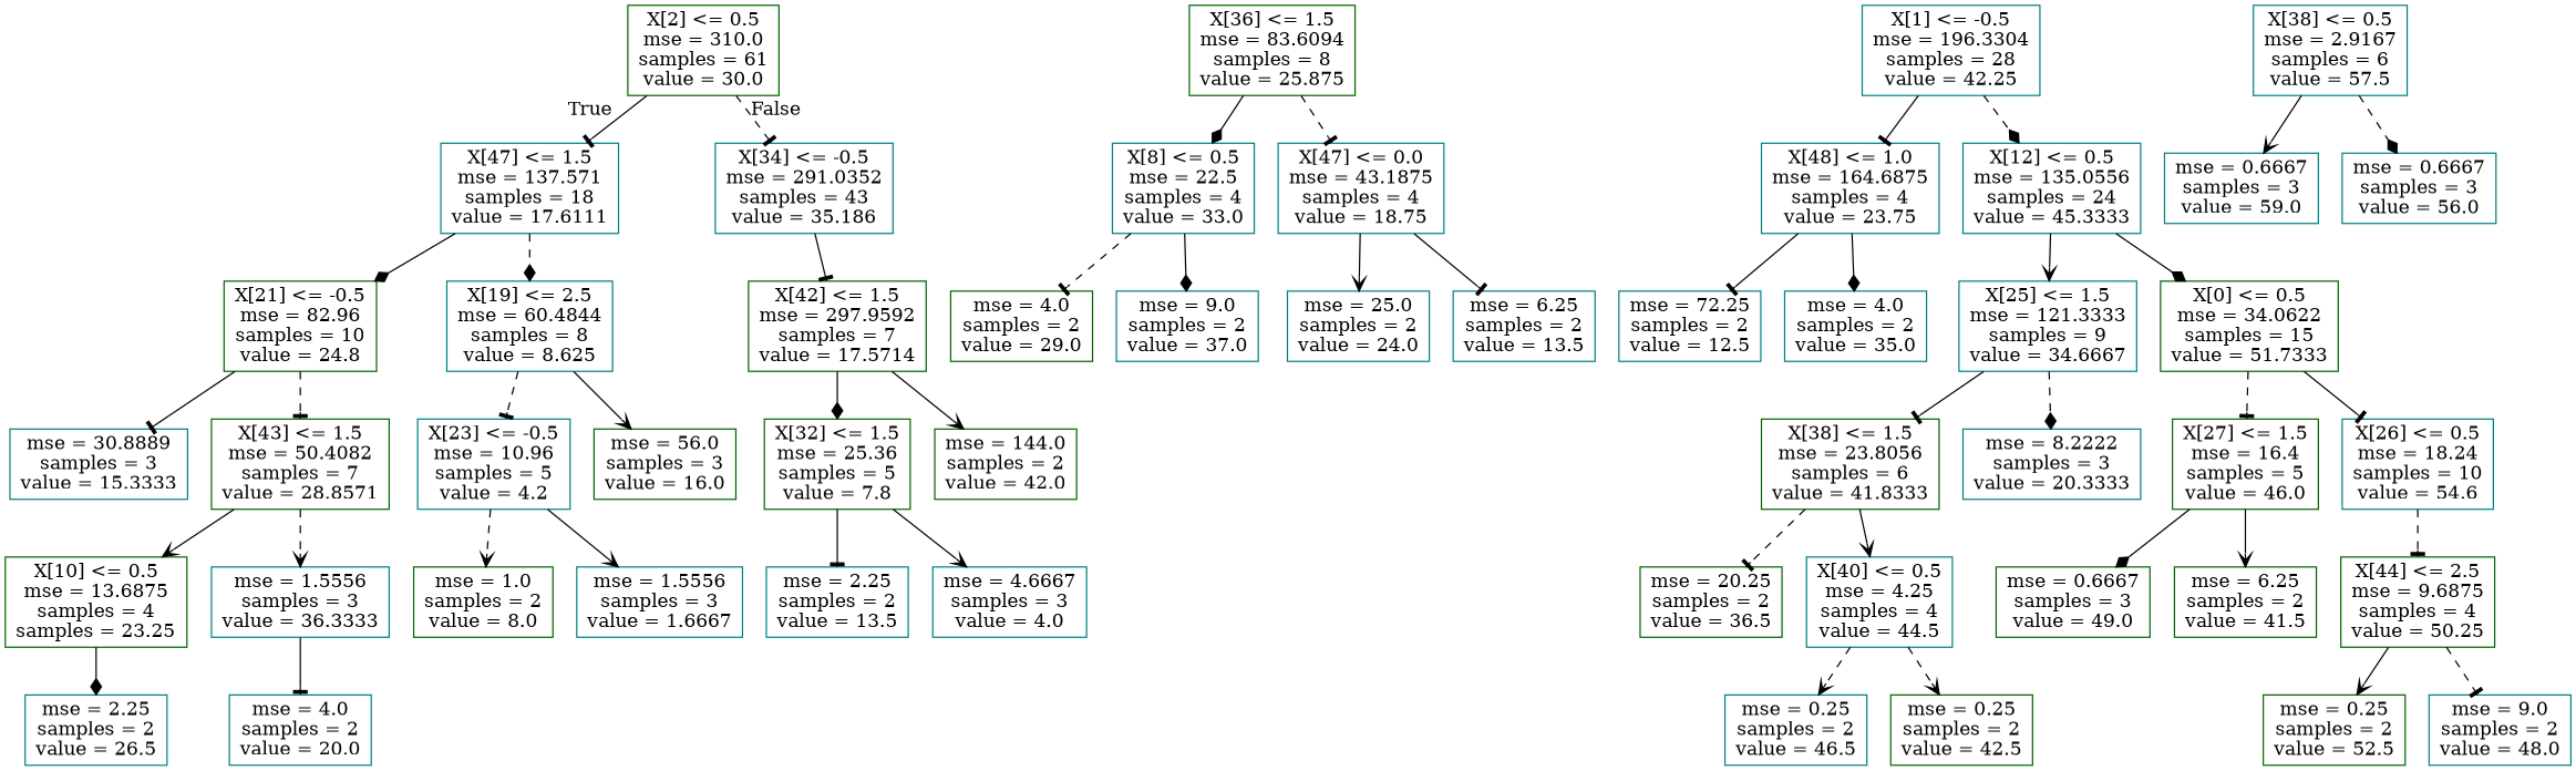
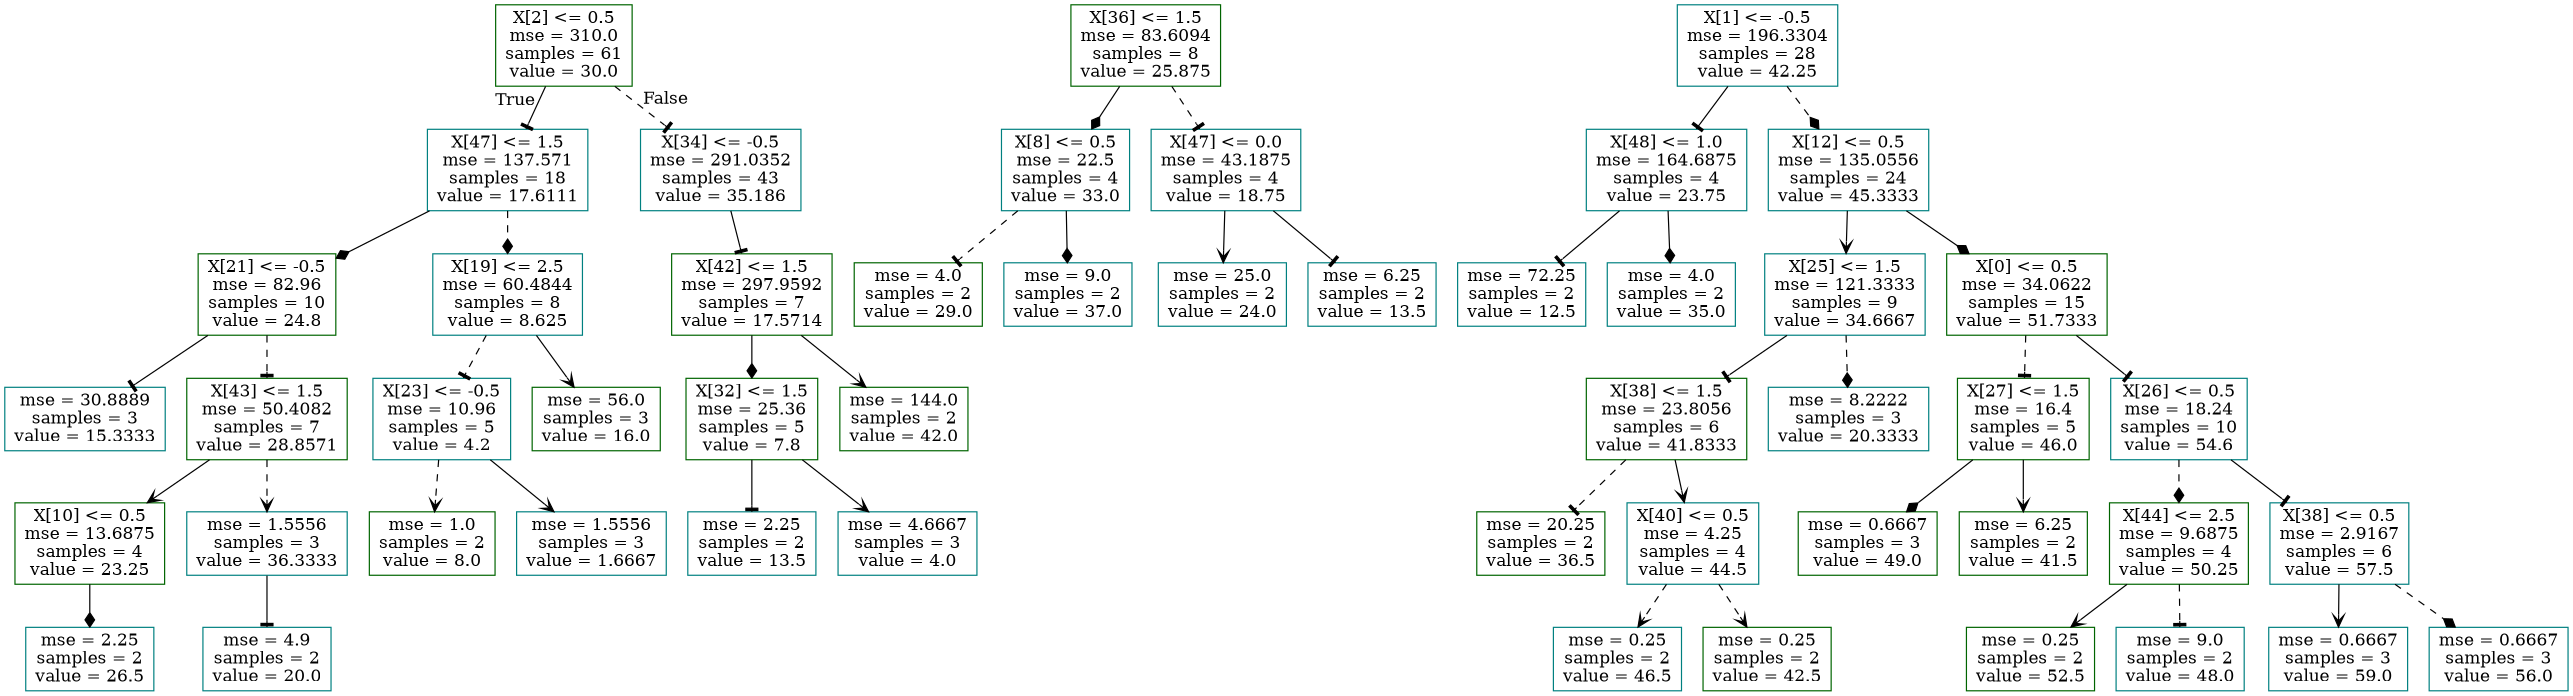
  digraph {
    node [color=teal shape=box]
    edge [arrowhead=tee style=solid]
    n1 [color=darkgreen label="X[2] <= 0.5\nmse = 310.0\nsamples = 61\nvalue = 30.0"]
    n2 [label="X[47] <= 1.5\nmse = 137.571\nsamples = 18\nvalue = 17.6111"]
    n3 [label="X[34] <= -0.5\nmse = 291.0352\nsamples = 43\nvalue = 35.186"]
    n4 [color=darkgreen label="X[21] <= -0.5\nmse = 82.96\nsamples = 10\nvalue = 24.8"]
    n5 [label="X[19] <= 2.5\nmse = 60.4844\nsamples = 8\nvalue = 8.625"]
    n6 [color=darkgreen label="X[42] <= 1.5\nmse = 297.9592\nsamples = 7\nvalue = 17.5714"]
    n7 [label="mse = 30.8889\nsamples = 3\nvalue = 15.3333"]
    n8 [color=darkgreen label="X[43] <= 1.5\nmse = 50.4082\nsamples = 7\nvalue = 28.8571"]
    n9 [label="X[23] <= -0.5\nmse = 10.96\nsamples = 5\nvalue = 4.2"]
    n10 [color=darkgreen label="mse = 56.0\nsamples = 3\nvalue = 16.0"]
-   n11 [color=darkgreen label="X[10] <= 0.5\nmse = 13.6875\nsamples = 4\nsamples = 23.25"]
+   n11 [color=darkgreen label="X[10] <= 0.5\nmse = 13.6875\nsamples = 4\nvalue = 23.25"]
    n12 [label="mse = 1.5556\nsamples = 3\nvalue = 36.3333"]
    n13 [label="mse = 2.25\nsamples = 2\nvalue = 26.5"]
-   n14 [label="mse = 4.0\nsamples = 2\nvalue = 20.0"]
+   n14 [label="mse = 4.9\nsamples = 2\nvalue = 20.0"]
    n15 [color=darkgreen label="mse = 1.0\nsamples = 2\nvalue = 8.0"]
    n16 [label="mse = 1.5556\nsamples = 3\nvalue = 1.6667"]
    n17 [color=darkgreen label="X[32] <= 1.5\nmse = 25.36\nsamples = 5\nvalue = 7.8"]
    n18 [color=darkgreen label="mse = 144.0\nsamples = 2\nvalue = 42.0"]
    n19 [label="mse = 2.25\nsamples = 2\nvalue = 13.5"]
    n20 [label="mse = 4.6667\nsamples = 3\nvalue = 4.0"]
    n21 [color=darkgreen label="X[36] <= 1.5\nmse = 83.6094\nsamples = 8\nvalue = 25.875"]
    n22 [label="X[8] <= 0.5\nmse = 22.5\nsamples = 4\nvalue = 33.0"]
    n23 [label="X[47] <= 0.0\nmse = 43.1875\nsamples = 4\nvalue = 18.75"]
    n24 [label="X[1] <= -0.5\nmse = 196.3304\nsamples = 28\nvalue = 42.25"]
    n25 [label="X[48] <= 1.0\nmse = 164.6875\nsamples = 4\nvalue = 23.75"]
    n26 [label="X[12] <= 0.5\nmse = 135.0556\nsamples = 24\nvalue = 45.3333"]
    n27 [color=darkgreen label="mse = 4.0\nsamples = 2\nvalue = 29.0"]
    n28 [label="mse = 9.0\nsamples = 2\nvalue = 37.0"]
    n29 [label="mse = 25.0\nsamples = 2\nvalue = 24.0"]
    n30 [label="mse = 6.25\nsamples = 2\nvalue = 13.5"]
    n31 [label="mse = 72.25\nsamples = 2\nvalue = 12.5"]
    n32 [label="mse = 4.0\nsamples = 2\nvalue = 35.0"]
    n33 [label="X[25] <= 1.5\nmse = 121.3333\nsamples = 9\nvalue = 34.6667"]
    n34 [color=darkgreen label="X[0] <= 0.5\nmse = 34.0622\nsamples = 15\nvalue = 51.7333"]
    n35 [color=darkgreen label="X[38] <= 1.5\nmse = 23.8056\nsamples = 6\nvalue = 41.8333"]
    n36 [label="mse = 8.2222\nsamples = 3\nvalue = 20.3333"]
    n37 [color=darkgreen label="X[27] <= 1.5\nmse = 16.4\nsamples = 5\nvalue = 46.0"]
    n38 [label="X[26] <= 0.5\nmse = 18.24\nsamples = 10\nvalue = 54.6"]
    n39 [color=darkgreen label="mse = 20.25\nsamples = 2\nvalue = 36.5"]
    n40 [label="X[40] <= 0.5\nmse = 4.25\nsamples = 4\nvalue = 44.5"]
    n41 [label="mse = 0.25\nsamples = 2\nvalue = 46.5"]
    n42 [color=darkgreen label="mse = 0.25\nsamples = 2\nvalue = 42.5"]
    n43 [color=darkgreen label="mse = 0.6667\nsamples = 3\nvalue = 49.0"]
    n44 [color=darkgreen label="mse = 6.25\nsamples = 2\nvalue = 41.5"]
    n45 [color=darkgreen label="X[44] <= 2.5\nmse = 9.6875\nsamples = 4\nvalue = 50.25"]
    n46 [label="X[38] <= 0.5\nmse = 2.9167\nsamples = 6\nvalue = 57.5"]
    n47 [color=darkgreen label="mse = 0.25\nsamples = 2\nvalue = 52.5"]
    n48 [label="mse = 9.0\nsamples = 2\nvalue = 48.0"]
    n49 [label="mse = 0.6667\nsamples = 3\nvalue = 59.0"]
    n50 [label="mse = 0.6667\nsamples = 3\nvalue = 56.0"]
    n1 -> n2 [headlabel=True labelangle=45 labeldistance=2.5]
    n1 -> n3 [headlabel=False labelangle=-45 labeldistance=2.5 style=dashed]
    n2 -> n4 [arrowhead=diamond]
    n2 -> n5 [arrowhead=diamond style=dashed]
    n3 -> n6
    n4 -> n7
    n4 -> n8 [style=dashed]
    n5 -> n9 [style=dashed]
    n5 -> n10 [arrowhead=vee]
    n6 -> n17 [arrowhead=diamond]
    n6 -> n18 [arrowhead=vee]
    n8 -> n11 [arrowhead=vee]
    n8 -> n12 [arrowhead=vee style=dashed]
    n9 -> n15 [arrowhead=vee style=dashed]
    n9 -> n16 [arrowhead=vee]
    n11 -> n13 [arrowhead=diamond]
    n12 -> n14
    n17 -> n19
    n17 -> n20 [arrowhead=vee]
    n21 -> n22 [arrowhead=diamond]
    n21 -> n23 [style=dashed]
    n22 -> n27 [style=dashed]
    n22 -> n28 [arrowhead=diamond]
    n23 -> n29 [arrowhead=vee]
    n23 -> n30
    n24 -> n25
    n24 -> n26 [arrowhead=diamond style=dashed]
    n25 -> n31
    n25 -> n32 [arrowhead=diamond]
    n26 -> n33 [arrowhead=vee]
    n26 -> n34 [arrowhead=diamond]
    n33 -> n35
    n33 -> n36 [arrowhead=diamond style=dashed]
    n34 -> n37 [style=dashed]
    n34 -> n38
    n35 -> n39 [style=dashed]
    n35 -> n40 [arrowhead=vee]
    n37 -> n43 [arrowhead=diamond]
    n37 -> n44 [arrowhead=vee]
-   n38 -> n45 [style=dashed]
+   n38 -> n45 [arrowhead=diamond style=dashed]
+   n38 -> n46
    n40 -> n41 [arrowhead=vee style=dashed]
    n40 -> n42 [arrowhead=vee style=dashed]
    n45 -> n47 [arrowhead=vee]
    n45 -> n48 [style=dashed]
    n46 -> n49 [arrowhead=vee]
    n46 -> n50 [arrowhead=diamond style=dashed]
  }
